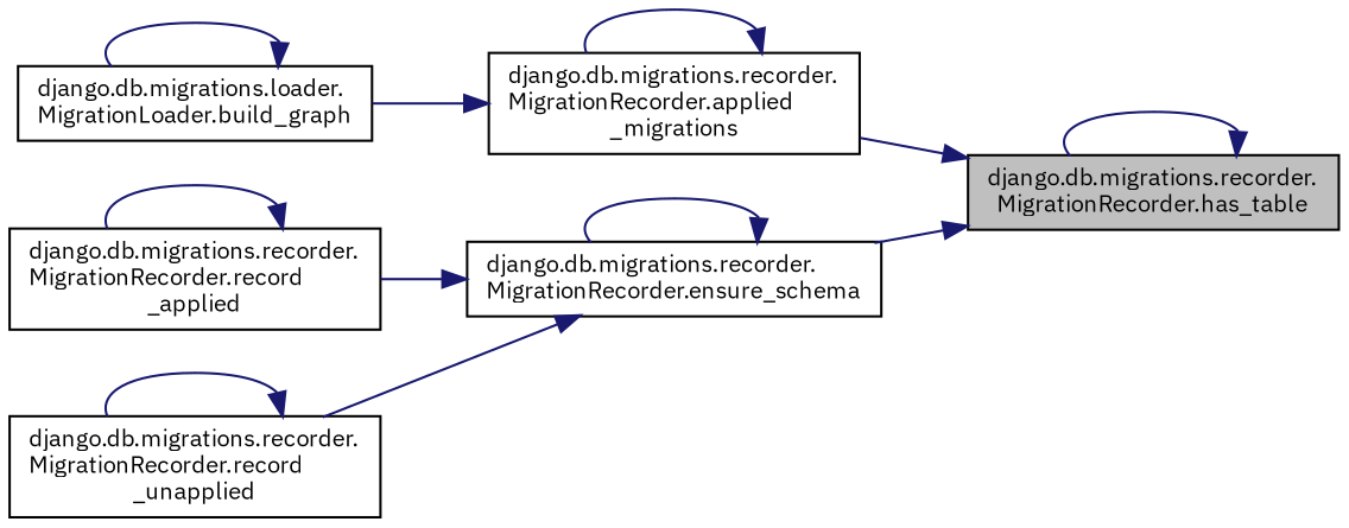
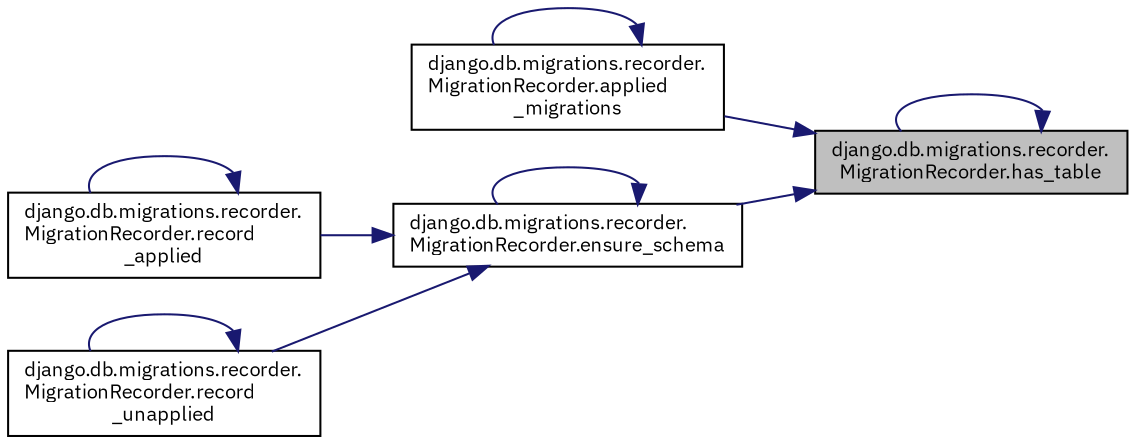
  digraph {
    rankdir=RL
    fontname="IBM Plex Sans"
    node [color=black fillcolor=white fontname="IBM Plex Sans" fontsize=10 shape=record style=filled]
    edge [color=midnightblue dir=back fontname="IBM Plex Sans" fontsize=10 labelfontname=Helvetica labelfontsize=10 style=solid]
    n1 [fillcolor=grey75 fontcolor=black height=0.2 label="django.db.migrations.recorder.\lMigrationRecorder.has_table" width=0.4]
    n2 [height=0.2 label="django.db.migrations.recorder.\lMigrationRecorder.applied\l_migrations" width=0.4]
    n3 [height=0.2 label="django.db.migrations.recorder.\lMigrationRecorder.ensure_schema" width=0.4]
-   n4 [height=0.2 label="django.db.migrations.loader.\lMigrationLoader.build_graph" width=0.4]
    n5 [height=0.2 label="django.db.migrations.recorder.\lMigrationRecorder.record\l_applied" width=0.4]
    n6 [height=0.2 label="django.db.migrations.recorder.\lMigrationRecorder.record\l_unapplied" width=0.4]
    n1 -> n1
    n1 -> n2
    n1 -> n3
    n2 -> n2
-   n2 -> n4
    n3 -> n3
    n3 -> n5
    n3 -> n6
-   n4 -> n4
    n5 -> n5
    n6 -> n6
  }
